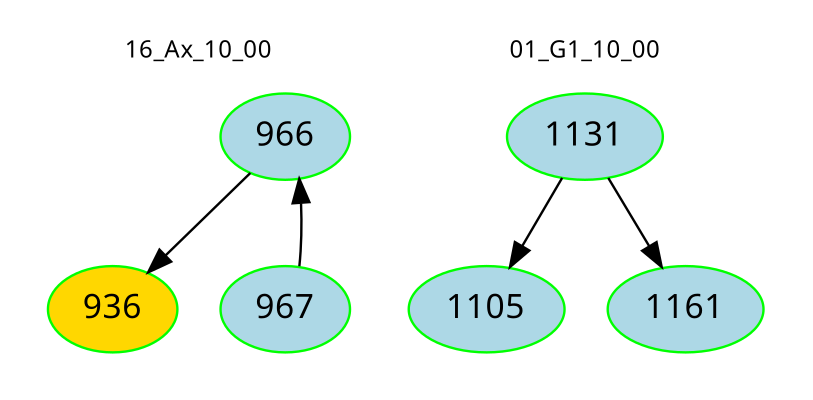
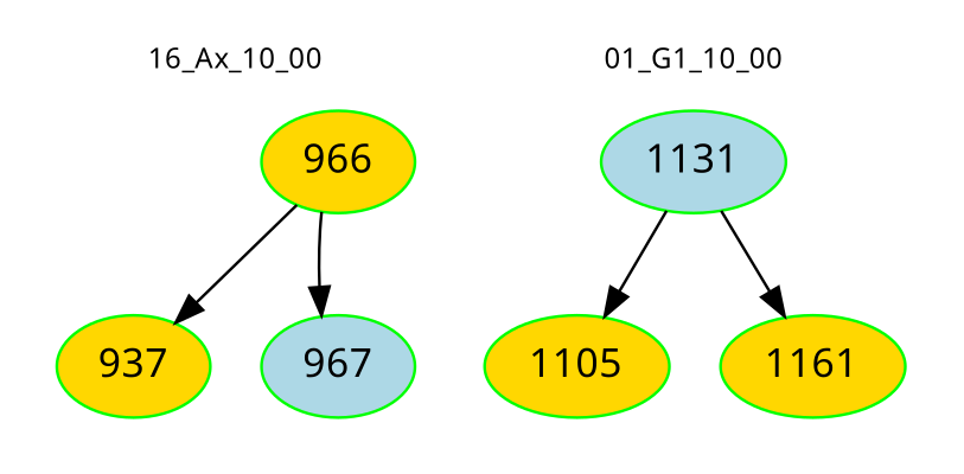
  digraph {
    fontname="Noto Sans"
    node [color=green fillcolor=lightblue fontname="Noto Sans" style=filled]
    edge [color=black fontname="Noto Sans"]
-   n1 [label=966]
-   n2 [fillcolor=gold label=936]
+   n1 [fillcolor=gold label=966]
+   n2 [fillcolor=gold label=937]
    n3 [label=967]
    n4 [label=1131]
-   n5 [label=1105]
-   n6 [label=1161]
+   n5 [fillcolor=gold label=1105]
+   n6 [fillcolor=gold label=1161]
    subgraph cluster_1 {
      color=white
      fontsize=10
      label="16_Ax_10_00"
      n1
      n2
      n3
    }
    subgraph cluster_2 {
      color=white
      fontsize=10
      label="01_G1_10_00"
      n4
      n5
      n6
    }
    n1 -> n2
-   n3 -> n1
+   n1 -> n3
    n4 -> n5
    n4 -> n6
  }
